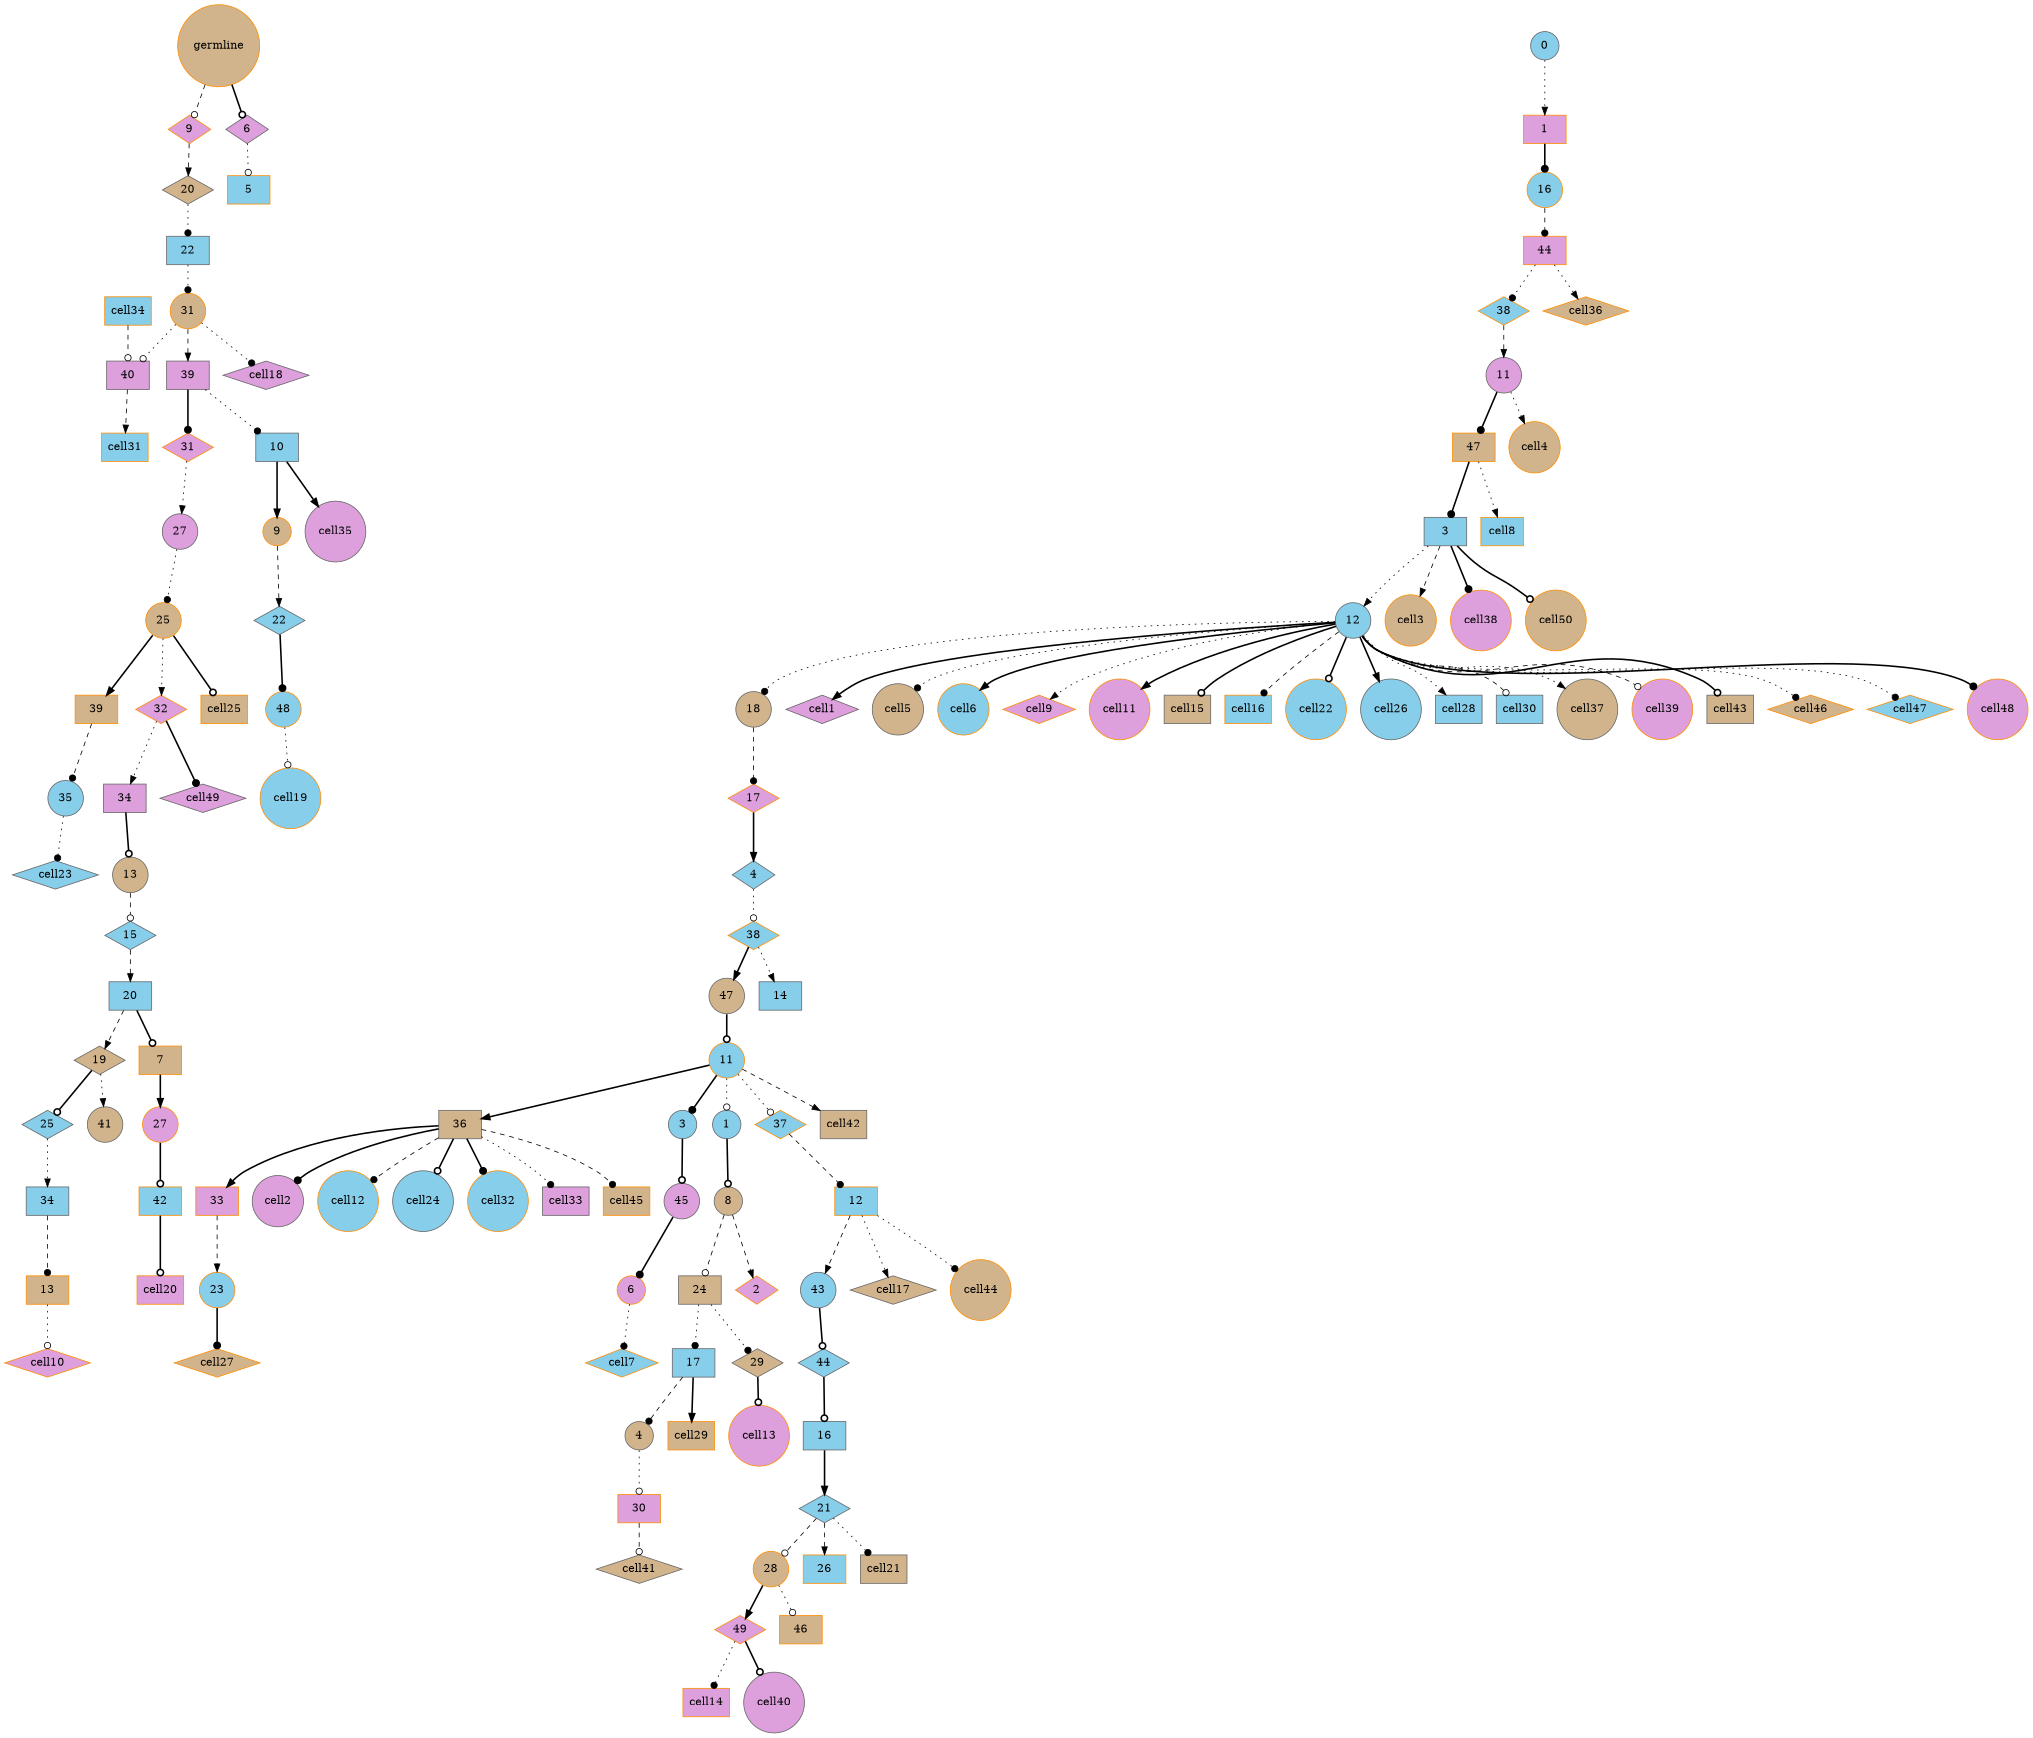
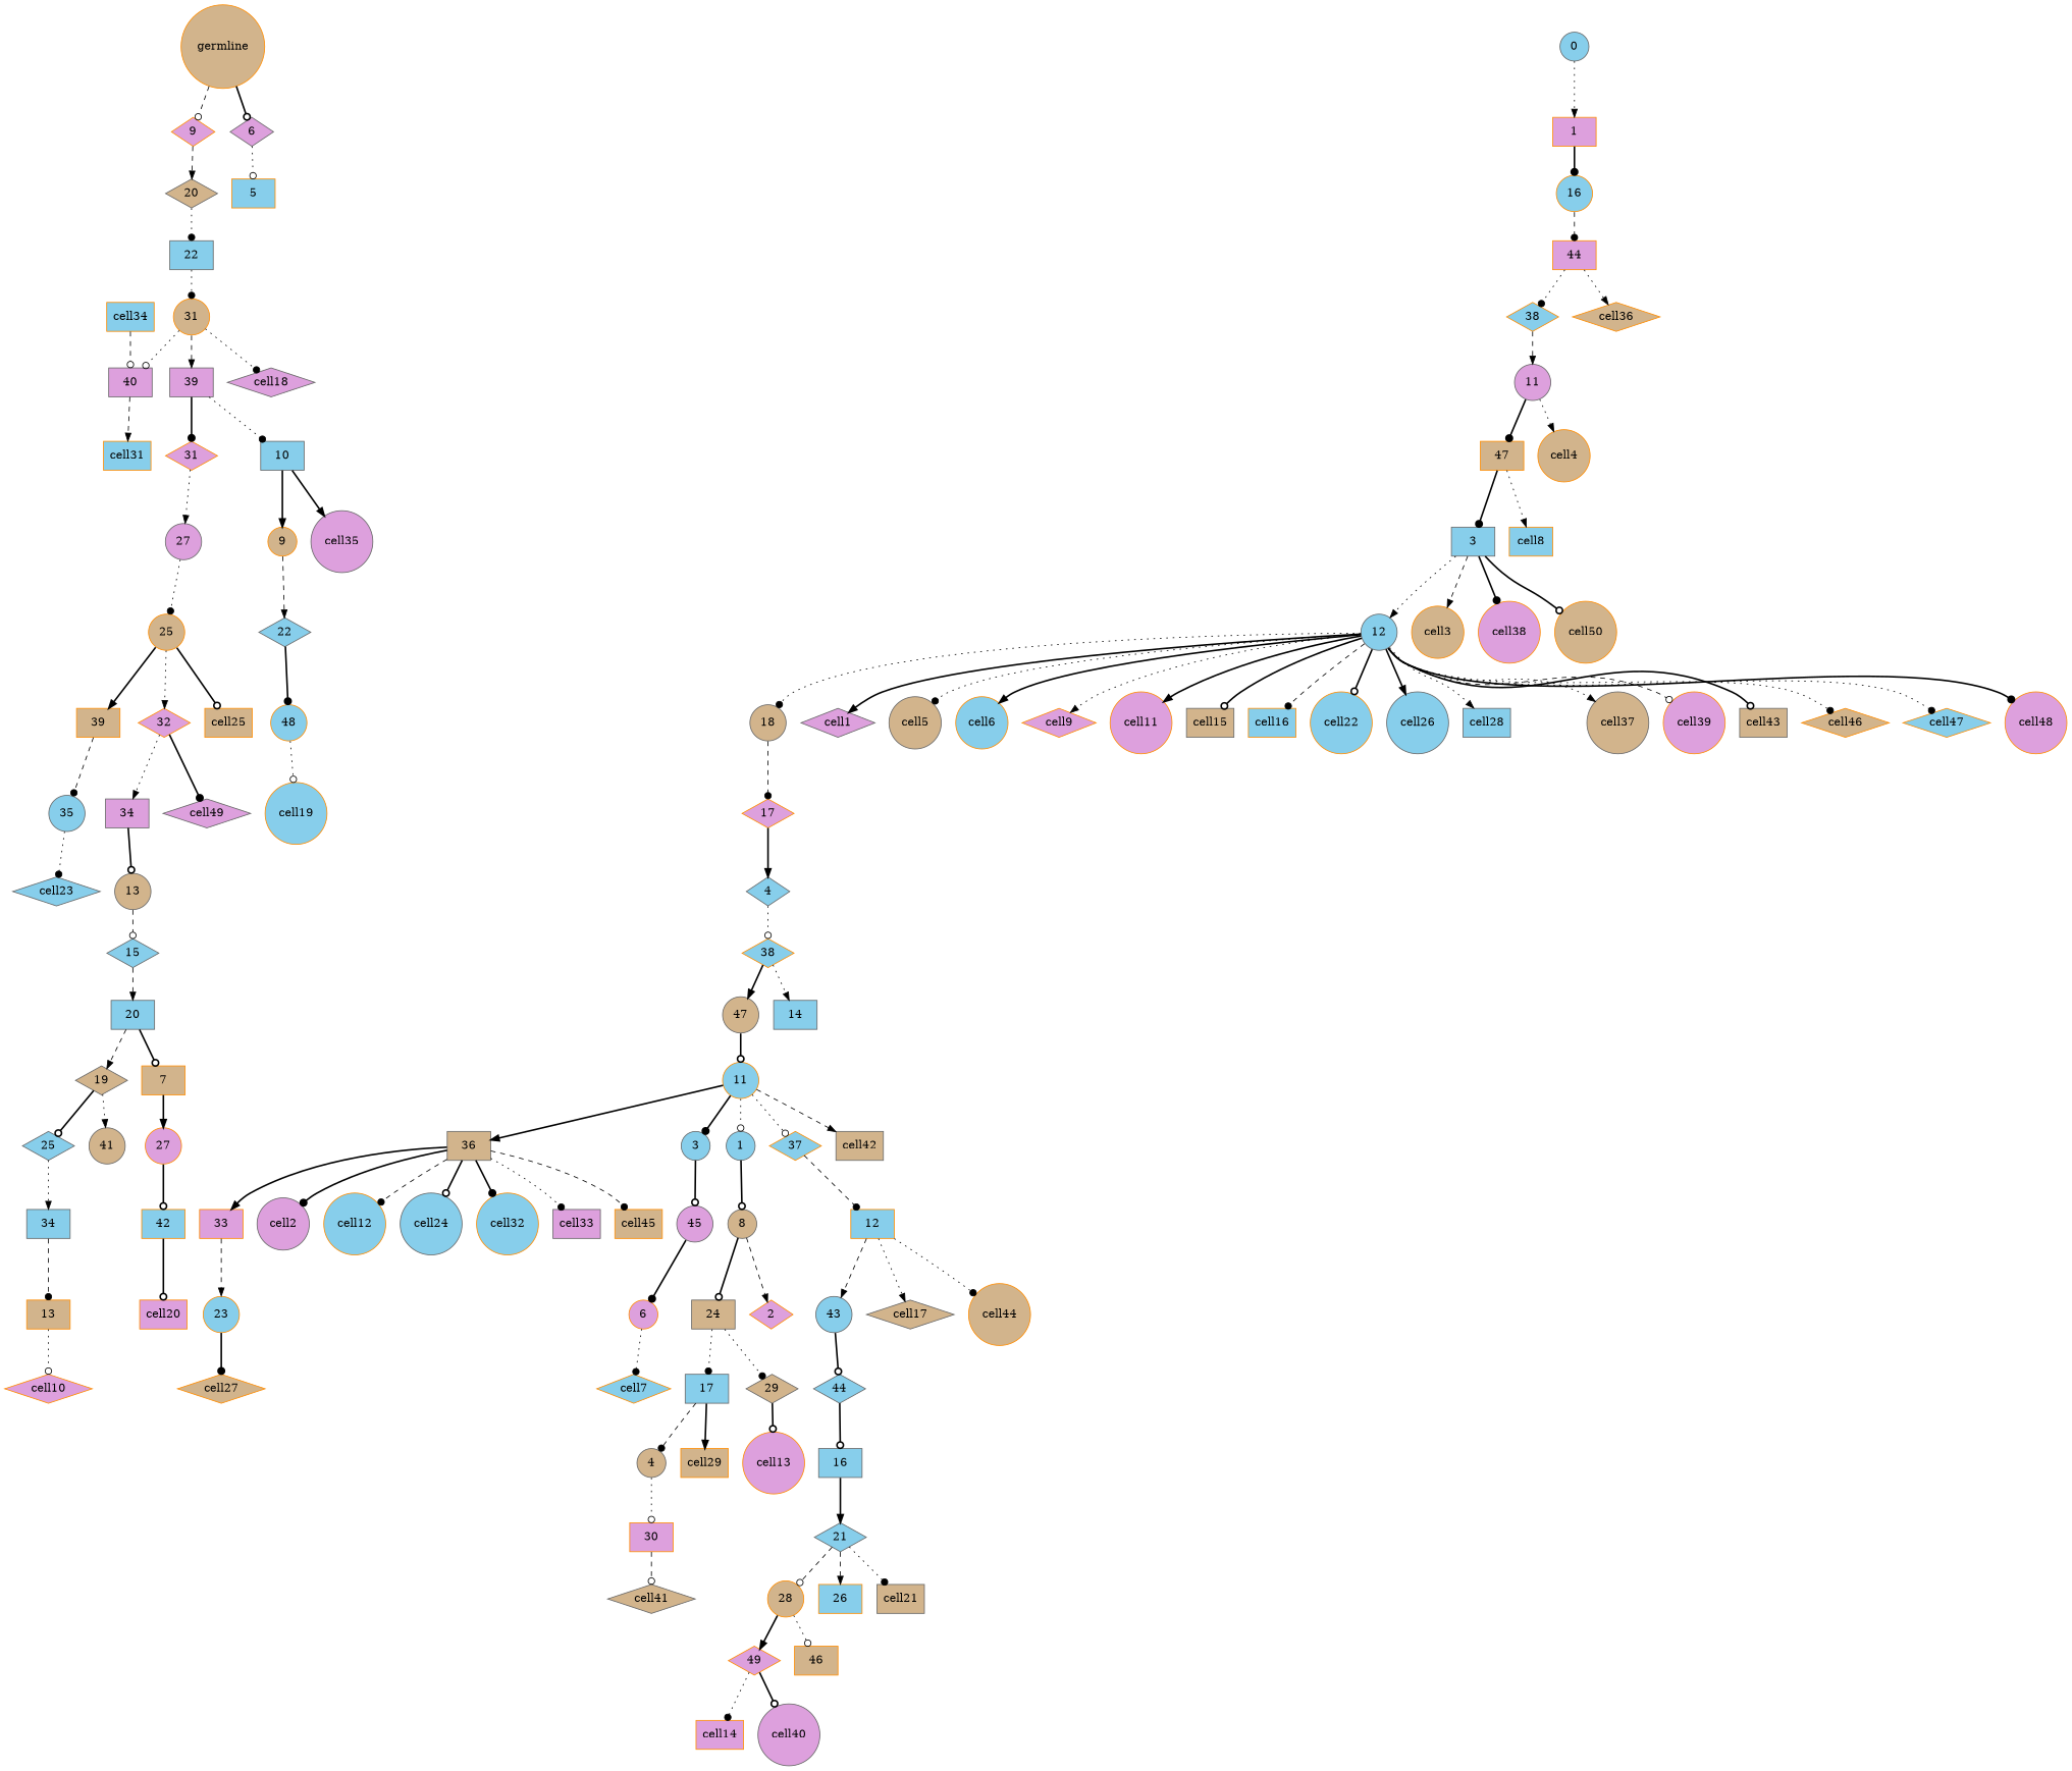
  digraph {
    node [color=darkorange fillcolor=skyblue shape=circle style=filled]
    edge [arrowhead=normal style=bold]
    n1 [fillcolor=tan label=39 shape=box]
    n2 [color=gray40 label=35]
    cell23 [color=gray40 shape=diamond]
    n4 [color=gray40 label=34 shape=box]
    n5 [fillcolor=tan label=13 shape=box]
    cell10 [fillcolor=plum shape=diamond]
    n7 [color=gray40 label=25 shape=diamond]
    n8 [color=gray40 fillcolor=tan label=19 shape=diamond]
    n9 [color=gray40 fillcolor=tan label=41]
    n10 [fillcolor=plum label=27]
    n11 [label=42 shape=box]
    cell20 [fillcolor=plum shape=box]
    n13 [fillcolor=tan label=7 shape=box]
    n14 [color=gray40 label=20 shape=box]
    n15 [color=gray40 label=15 shape=diamond]
    n16 [color=gray40 fillcolor=tan label=13]
    n17 [color=gray40 fillcolor=plum label=34 shape=box]
    n18 [fillcolor=plum label=32 shape=diamond]
    cell49 [color=gray40 fillcolor=plum shape=diamond]
    n20 [fillcolor=tan label=25]
    cell25 [fillcolor=tan shape=box]
    n22 [color=gray40 fillcolor=plum label=27]
    n23 [fillcolor=plum label=31 shape=diamond]
    n24 [color=gray40 label=22 shape=diamond]
    n25 [label=48]
    cell19
    n27 [fillcolor=tan label=9]
    n28 [color=gray40 label=10 shape=box]
    cell35 [color=gray40 fillcolor=plum]
    n30 [color=gray40 fillcolor=plum label=39 shape=box]
    n31 [fillcolor=tan label=31]
    n32 [color=gray40 fillcolor=plum label=40 shape=box]
    cell18 [color=gray40 fillcolor=plum shape=diamond]
    cell31 [shape=box]
    cell34 [shape=box]
    n36 [color=gray40 label=22 shape=box]
    n37 [color=gray40 fillcolor=tan label=20 shape=diamond]
    n38 [fillcolor=plum label=9 shape=diamond]
    n39 [fillcolor=plum label=33 shape=box]
    n40 [label=23]
    cell27 [fillcolor=tan shape=diamond]
    n42 [color=gray40 fillcolor=tan label=36 shape=box]
    cell2 [color=gray40 fillcolor=plum]
    cell12
    cell24 [color=gray40]
    cell32
    cell33 [color=gray40 fillcolor=plum shape=box]
    cell45 [fillcolor=tan shape=box]
    n49 [color=gray40 fillcolor=plum label=45]
    n50 [fillcolor=plum label=6]
    cell7 [shape=diamond]
    n52 [color=gray40 label=3]
    n53 [color=gray40 fillcolor=tan label=4]
    n54 [fillcolor=plum label=30 shape=box]
    cell41 [color=gray40 fillcolor=tan shape=diamond]
    n56 [color=gray40 label=17 shape=box]
    cell29 [fillcolor=tan shape=box]
    n58 [color=gray40 fillcolor=tan label=24 shape=box]
    n59 [color=gray40 fillcolor=tan label=29 shape=diamond]
    cell13 [fillcolor=plum]
    n61 [color=gray40 fillcolor=tan label=8]
    n62 [fillcolor=plum label=2 shape=diamond]
    n63 [color=gray40 label=1]
    n64 [fillcolor=tan label=28]
    n65 [fillcolor=plum label=49 shape=diamond]
    n66 [fillcolor=tan label=46 shape=box]
    cell14 [fillcolor=plum shape=box]
    cell40 [color=gray40 fillcolor=plum]
    n69 [color=gray40 label=21 shape=diamond]
    n70 [label=26 shape=box]
    cell21 [color=gray40 fillcolor=tan shape=box]
    n72 [color=gray40 label=16 shape=box]
    n73 [color=gray40 label=44 shape=diamond]
    n74 [color=gray40 label=43]
    n75 [label=12 shape=box]
    cell17 [color=gray40 fillcolor=tan shape=diamond]
    cell44 [fillcolor=tan]
    n78 [label=37 shape=diamond]
    n79 [label=11]
    cell42 [color=gray40 fillcolor=tan shape=box]
    n81 [color=gray40 fillcolor=tan label=47]
    n82 [label=38 shape=diamond]
    n83 [color=gray40 label=14 shape=box]
    n84 [color=gray40 label=4 shape=diamond]
    n85 [fillcolor=plum label=17 shape=diamond]
    n86 [color=gray40 fillcolor=tan label=18]
    n87 [color=gray40 label=12]
    cell1 [color=gray40 fillcolor=plum shape=diamond]
    cell5 [color=gray40 fillcolor=tan]
    cell6
    cell9 [fillcolor=plum shape=diamond]
    cell11 [fillcolor=plum]
    cell15 [color=gray40 fillcolor=tan shape=box]
    cell16 [shape=box]
    cell22
    cell26 [color=gray40]
    cell28 [color=gray40 shape=box]
-   cell30 [color=gray40 shape=box]
    cell37 [color=gray40 fillcolor=tan]
    cell39 [fillcolor=plum]
    cell43 [color=gray40 fillcolor=tan shape=box]
    cell46 [fillcolor=tan shape=diamond]
    cell47 [shape=diamond]
    cell48 [fillcolor=plum]
    n105 [color=gray40 label=3 shape=box]
    cell3 [fillcolor=tan]
    cell38 [fillcolor=plum]
    cell50 [fillcolor=tan]
    n109 [fillcolor=tan label=47 shape=box]
    cell8 [shape=box]
    n111 [color=gray40 fillcolor=plum label=11]
    cell4 [fillcolor=tan]
    n113 [label=38 shape=diamond]
    n114 [fillcolor=plum label=44 shape=box]
    cell36 [fillcolor=tan shape=diamond]
    n116 [label=16]
    n117 [fillcolor=plum label=1 shape=box]
    n118 [color=gray40 label=0]
    n119 [label=5 shape=box]
    n120 [color=gray40 fillcolor=plum label=6 shape=diamond]
    n121 [fillcolor=tan label=germline]
    n1 -> n2 [arrowhead=dot style=dashed]
    n2 -> cell23 [arrowhead=dot style=dotted]
    n4 -> n5 [arrowhead=dot style=dashed]
    n5 -> cell10 [arrowhead=odot style=dotted]
    n7 -> n4 [style=dotted]
    n8 -> n7 [arrowhead=odot]
    n8 -> n9 [style=dotted]
    n10 -> n11 [arrowhead=odot]
    n11 -> cell20 [arrowhead=odot]
    n13 -> n10
    n14 -> n8 [style=dashed]
    n14 -> n13 [arrowhead=odot]
    n15 -> n14 [style=dashed]
    n16 -> n15 [arrowhead=odot style=dashed]
    n17 -> n16 [arrowhead=odot]
    n18 -> n17 [style=dotted]
    n18 -> cell49 [arrowhead=dot]
    n20 -> n1
    n20 -> n18 [style=dotted]
    n20 -> cell25 [arrowhead=odot]
    n22 -> n20 [arrowhead=dot style=dotted]
    n23 -> n22 [style=dotted]
    n24 -> n25 [arrowhead=dot]
    n25 -> cell19 [arrowhead=odot style=dotted]
    n27 -> n24 [style=dashed]
    n28 -> n27
    n28 -> cell35
    n30 -> n23 [arrowhead=dot]
    n30 -> n28 [arrowhead=dot style=dotted]
    n31 -> n30 [style=dashed]
    n31 -> n32 [arrowhead=odot style=dotted]
    n31 -> cell18 [arrowhead=dot style=dotted]
    n32 -> cell31 [style=dashed]
    cell34 -> n32 [arrowhead=odot style=dashed]
    n36 -> n31 [arrowhead=dot style=dotted]
    n37 -> n36 [arrowhead=dot style=dotted]
    n38 -> n37 [style=dashed]
    n39 -> n40 [style=dashed]
    n40 -> cell27 [arrowhead=dot]
    n42 -> n39
    n42 -> cell2 [arrowhead=dot]
    n42 -> cell12 [arrowhead=dot style=dashed]
    n42 -> cell24 [arrowhead=odot]
    n42 -> cell32 [arrowhead=dot]
    n42 -> cell33 [arrowhead=dot style=dotted]
    n42 -> cell45 [arrowhead=dot style=dashed]
    n49 -> n50 [arrowhead=dot]
    n50 -> cell7 [arrowhead=dot style=dotted]
    n52 -> n49 [arrowhead=odot]
    n53 -> n54 [arrowhead=odot style=dotted]
    n54 -> cell41 [arrowhead=odot style=dashed]
    n56 -> n53 [arrowhead=dot style=dashed]
    n56 -> cell29
    n58 -> n56 [arrowhead=dot style=dotted]
    n58 -> n59 [arrowhead=dot style=dotted]
    n59 -> cell13 [arrowhead=odot]
-   n61 -> n58 [arrowhead=odot style=dashed]
+   n61 -> n58 [arrowhead=odot]
    n61 -> n62 [style=dashed]
    n63 -> n61 [arrowhead=odot]
    n64 -> n65
    n64 -> n66 [arrowhead=odot style=dotted]
    n65 -> cell14 [arrowhead=dot style=dotted]
    n65 -> cell40 [arrowhead=odot]
    n69 -> n64 [arrowhead=odot style=dashed]
    n69 -> n70 [style=dashed]
    n69 -> cell21 [arrowhead=dot style=dotted]
    n72 -> n69
    n73 -> n72 [arrowhead=odot]
    n74 -> n73 [arrowhead=odot]
    n75 -> n74 [style=dashed]
    n75 -> cell17 [style=dotted]
    n75 -> cell44 [arrowhead=dot style=dotted]
    n78 -> n75 [arrowhead=dot style=dashed]
    n79 -> n42
    n79 -> n52 [arrowhead=dot]
    n79 -> n63 [arrowhead=odot style=dotted]
    n79 -> n78 [arrowhead=odot style=dotted]
    n79 -> cell42 [style=dashed]
    n81 -> n79 [arrowhead=odot]
    n82 -> n81
    n82 -> n83 [style=dotted]
    n84 -> n82 [arrowhead=odot style=dotted]
    n85 -> n84
    n86 -> n85 [arrowhead=dot style=dashed]
    n87 -> n86 [arrowhead=dot style=dotted]
    n87 -> cell1
    n87 -> cell5 [arrowhead=dot style=dotted]
    n87 -> cell6
    n87 -> cell9 [style=dotted]
    n87 -> cell11
    n87 -> cell15 [arrowhead=odot]
    n87 -> cell16 [arrowhead=dot style=dashed]
    n87 -> cell22 [arrowhead=odot]
    n87 -> cell26
    n87 -> cell28 [style=dotted]
-   n87 -> cell30 [arrowhead=odot style=dashed]
    n87 -> cell37 [style=dotted]
    n87 -> cell39 [arrowhead=odot style=dashed]
    n87 -> cell43 [arrowhead=odot]
    n87 -> cell46 [arrowhead=dot style=dotted]
    n87 -> cell47 [arrowhead=dot style=dotted]
    n87 -> cell48 [arrowhead=dot]
    n105 -> n87 [style=dotted]
    n105 -> cell3 [style=dashed]
    n105 -> cell38 [arrowhead=dot]
    n105 -> cell50 [arrowhead=odot]
    n109 -> n105 [arrowhead=dot]
    n109 -> cell8 [style=dotted]
    n111 -> n109 [arrowhead=dot]
    n111 -> cell4 [style=dotted]
    n113 -> n111 [style=dashed]
    n114 -> n113 [arrowhead=dot style=dotted]
    n114 -> cell36 [style=dotted]
    n116 -> n114 [arrowhead=dot style=dashed]
    n117 -> n116 [arrowhead=dot]
    n118 -> n117 [style=dotted]
    n120 -> n119 [arrowhead=odot style=dotted]
    n121 -> n38 [arrowhead=odot style=dashed]
    n121 -> n120 [arrowhead=odot]
  }
